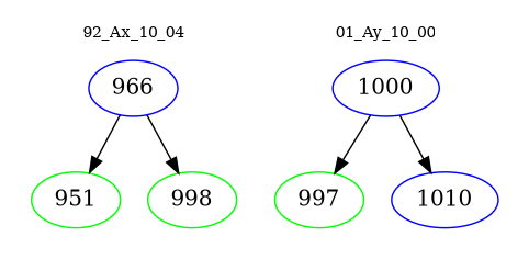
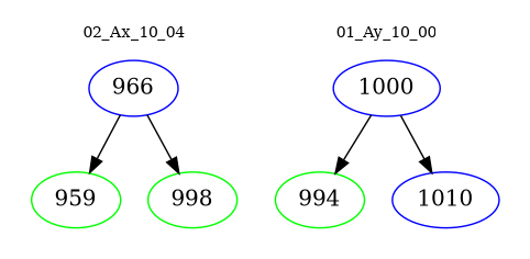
  digraph {
    node [color=blue]
    edge [color=black]
    n1 [label=966]
-   n2 [color=green label=951]
+   n2 [color=green label=959]
    n3 [color=green label=998]
    n4 [label=1000]
-   n5 [color=green label=997]
+   n5 [color=green label=994]
    n6 [label=1010]
    subgraph cluster_1 {
      color=white
      fontsize=10
-     label="92_Ax_10_04"
+     label="02_Ax_10_04"
      n1
      n2
      n3
    }
    subgraph cluster_2 {
      color=white
      fontsize=10
      label="01_Ay_10_00"
      n4
      n5
      n6
    }
    n1 -> n2
    n1 -> n3
    n4 -> n5
    n4 -> n6
  }
